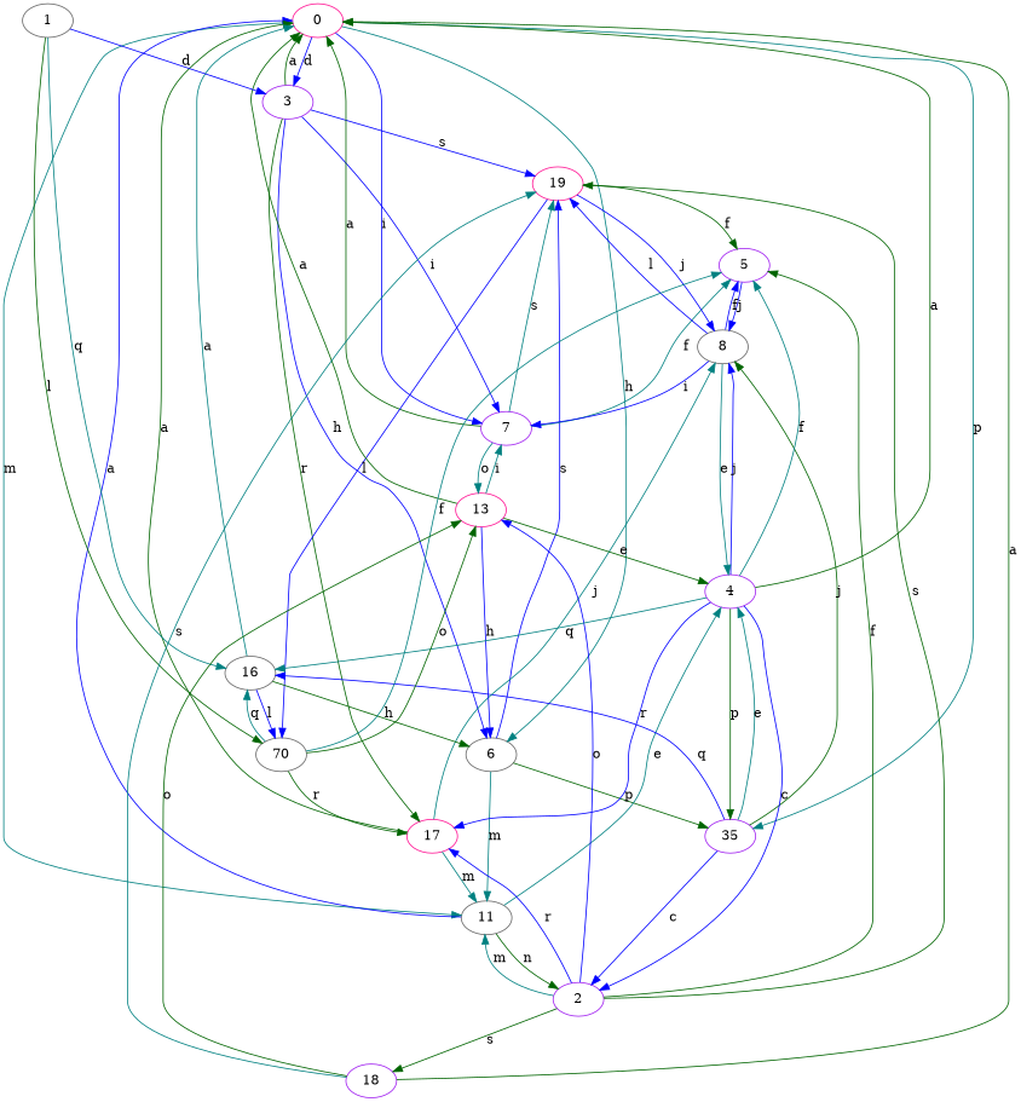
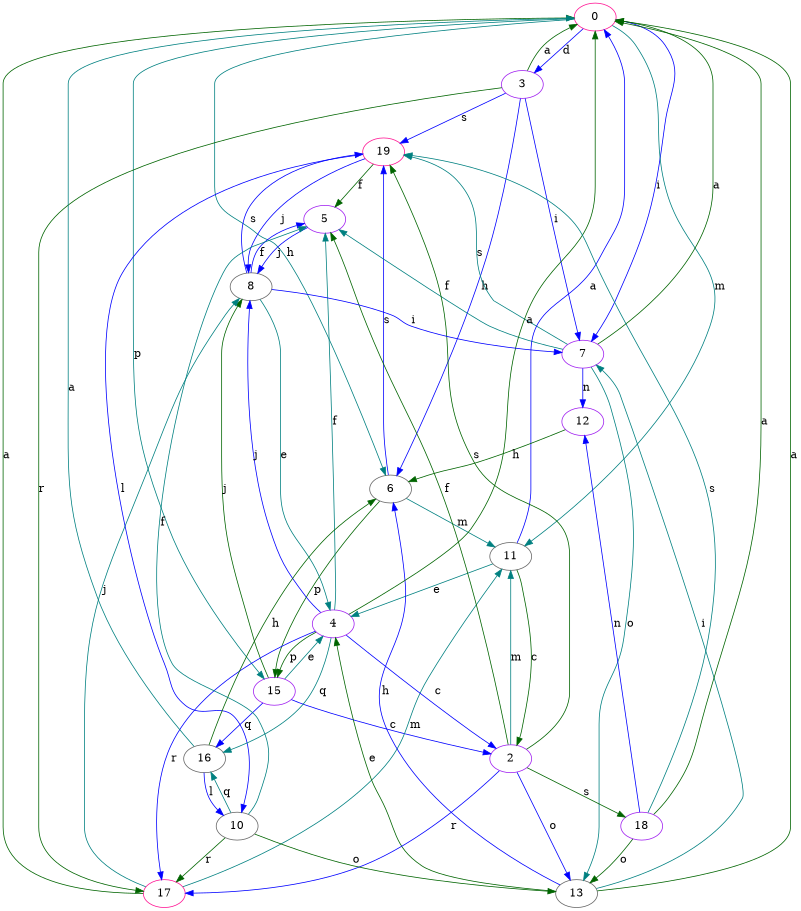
  strict digraph {
    node [color=purple]
    edge [color=blue]
    0 [color=deeppink]
    3
    6 [color=gray40]
    7
    11 [color=gray40]
-   15 [label=35]
+   15
    17 [color=deeppink]
    19 [color=deeppink]
    5
-   13 [color=deeppink]
+   13 [color=gray40]
+   12
    2
    4
    16 [color=gray40]
    8 [color=gray40]
-   1 [color=gray40]
-   10 [color=gray40 label=70]
+   10 [color=gray40]
    18
    0 -> 3 [label=d]
    0 -> 6 [color=teal label=h]
    0 -> 7 [label=i]
    0 -> 11 [color=teal label=m]
    0 -> 15 [color=teal label=p]
    3 -> 0 [color=darkgreen label=a]
    3 -> 6 [label=h]
    3 -> 7 [label=i]
    3 -> 17 [color=darkgreen label=r]
    3 -> 19 [label=s]
    6 -> 11 [color=teal label=m]
    6 -> 15 [color=darkgreen label=p]
    6 -> 19 [label=s]
    7 -> 0 [color=darkgreen label=a]
    7 -> 19 [color=teal label=s]
    7 -> 5 [color=teal label=f]
    7 -> 13 [color=teal label=o]
+   7 -> 12 [label=n]
    11 -> 0 [label=a]
-   11 -> 2 [color=darkgreen label=n]
+   11 -> 2 [color=darkgreen label=c]
    11 -> 4 [color=teal label=e]
    15 -> 2 [label=c]
    15 -> 4 [color=teal label=e]
    15 -> 16 [label=q]
    15 -> 8 [color=darkgreen label=j]
    17 -> 0 [color=darkgreen label=a]
    17 -> 11 [color=teal label=m]
    17 -> 8 [color=teal label=j]
    19 -> 5 [color=darkgreen label=f]
    19 -> 8 [label=j]
    19 -> 10 [label=l]
    5 -> 8 [label=j]
    13 -> 0 [color=darkgreen label=a]
    13 -> 6 [label=h]
    13 -> 7 [color=teal label=i]
    13 -> 4 [color=darkgreen label=e]
+   12 -> 6 [color=darkgreen label=h]
    2 -> 11 [color=teal label=m]
    2 -> 17 [label=r]
    2 -> 19 [color=darkgreen label=s]
    2 -> 5 [color=darkgreen label=f]
    2 -> 13 [label=o]
    2 -> 18 [color=darkgreen label=s]
    4 -> 0 [color=darkgreen label=a]
    4 -> 15 [color=darkgreen label=p]
    4 -> 17 [label=r]
    4 -> 5 [color=teal label=f]
    4 -> 2 [label=c]
    4 -> 16 [color=teal label=q]
    4 -> 8 [label=j]
    16 -> 0 [color=teal label=a]
    16 -> 6 [color=darkgreen label=h]
    16 -> 10 [label=l]
    8 -> 7 [label=i]
-   8 -> 19 [label=l]
+   8 -> 19 [label=s]
    8 -> 5 [label=f]
    8 -> 4 [color=teal label=e]
-   1 -> 3 [label=d]
-   1 -> 16 [color=teal label=q]
-   1 -> 10 [color=darkgreen label=l]
    10 -> 17 [color=darkgreen label=r]
    10 -> 5 [color=teal label=f]
    10 -> 13 [color=darkgreen label=o]
    10 -> 16 [color=teal label=q]
    18 -> 0 [color=darkgreen label=a]
    18 -> 19 [color=teal label=s]
    18 -> 13 [color=darkgreen label=o]
+   18 -> 12 [label=n]
  }
